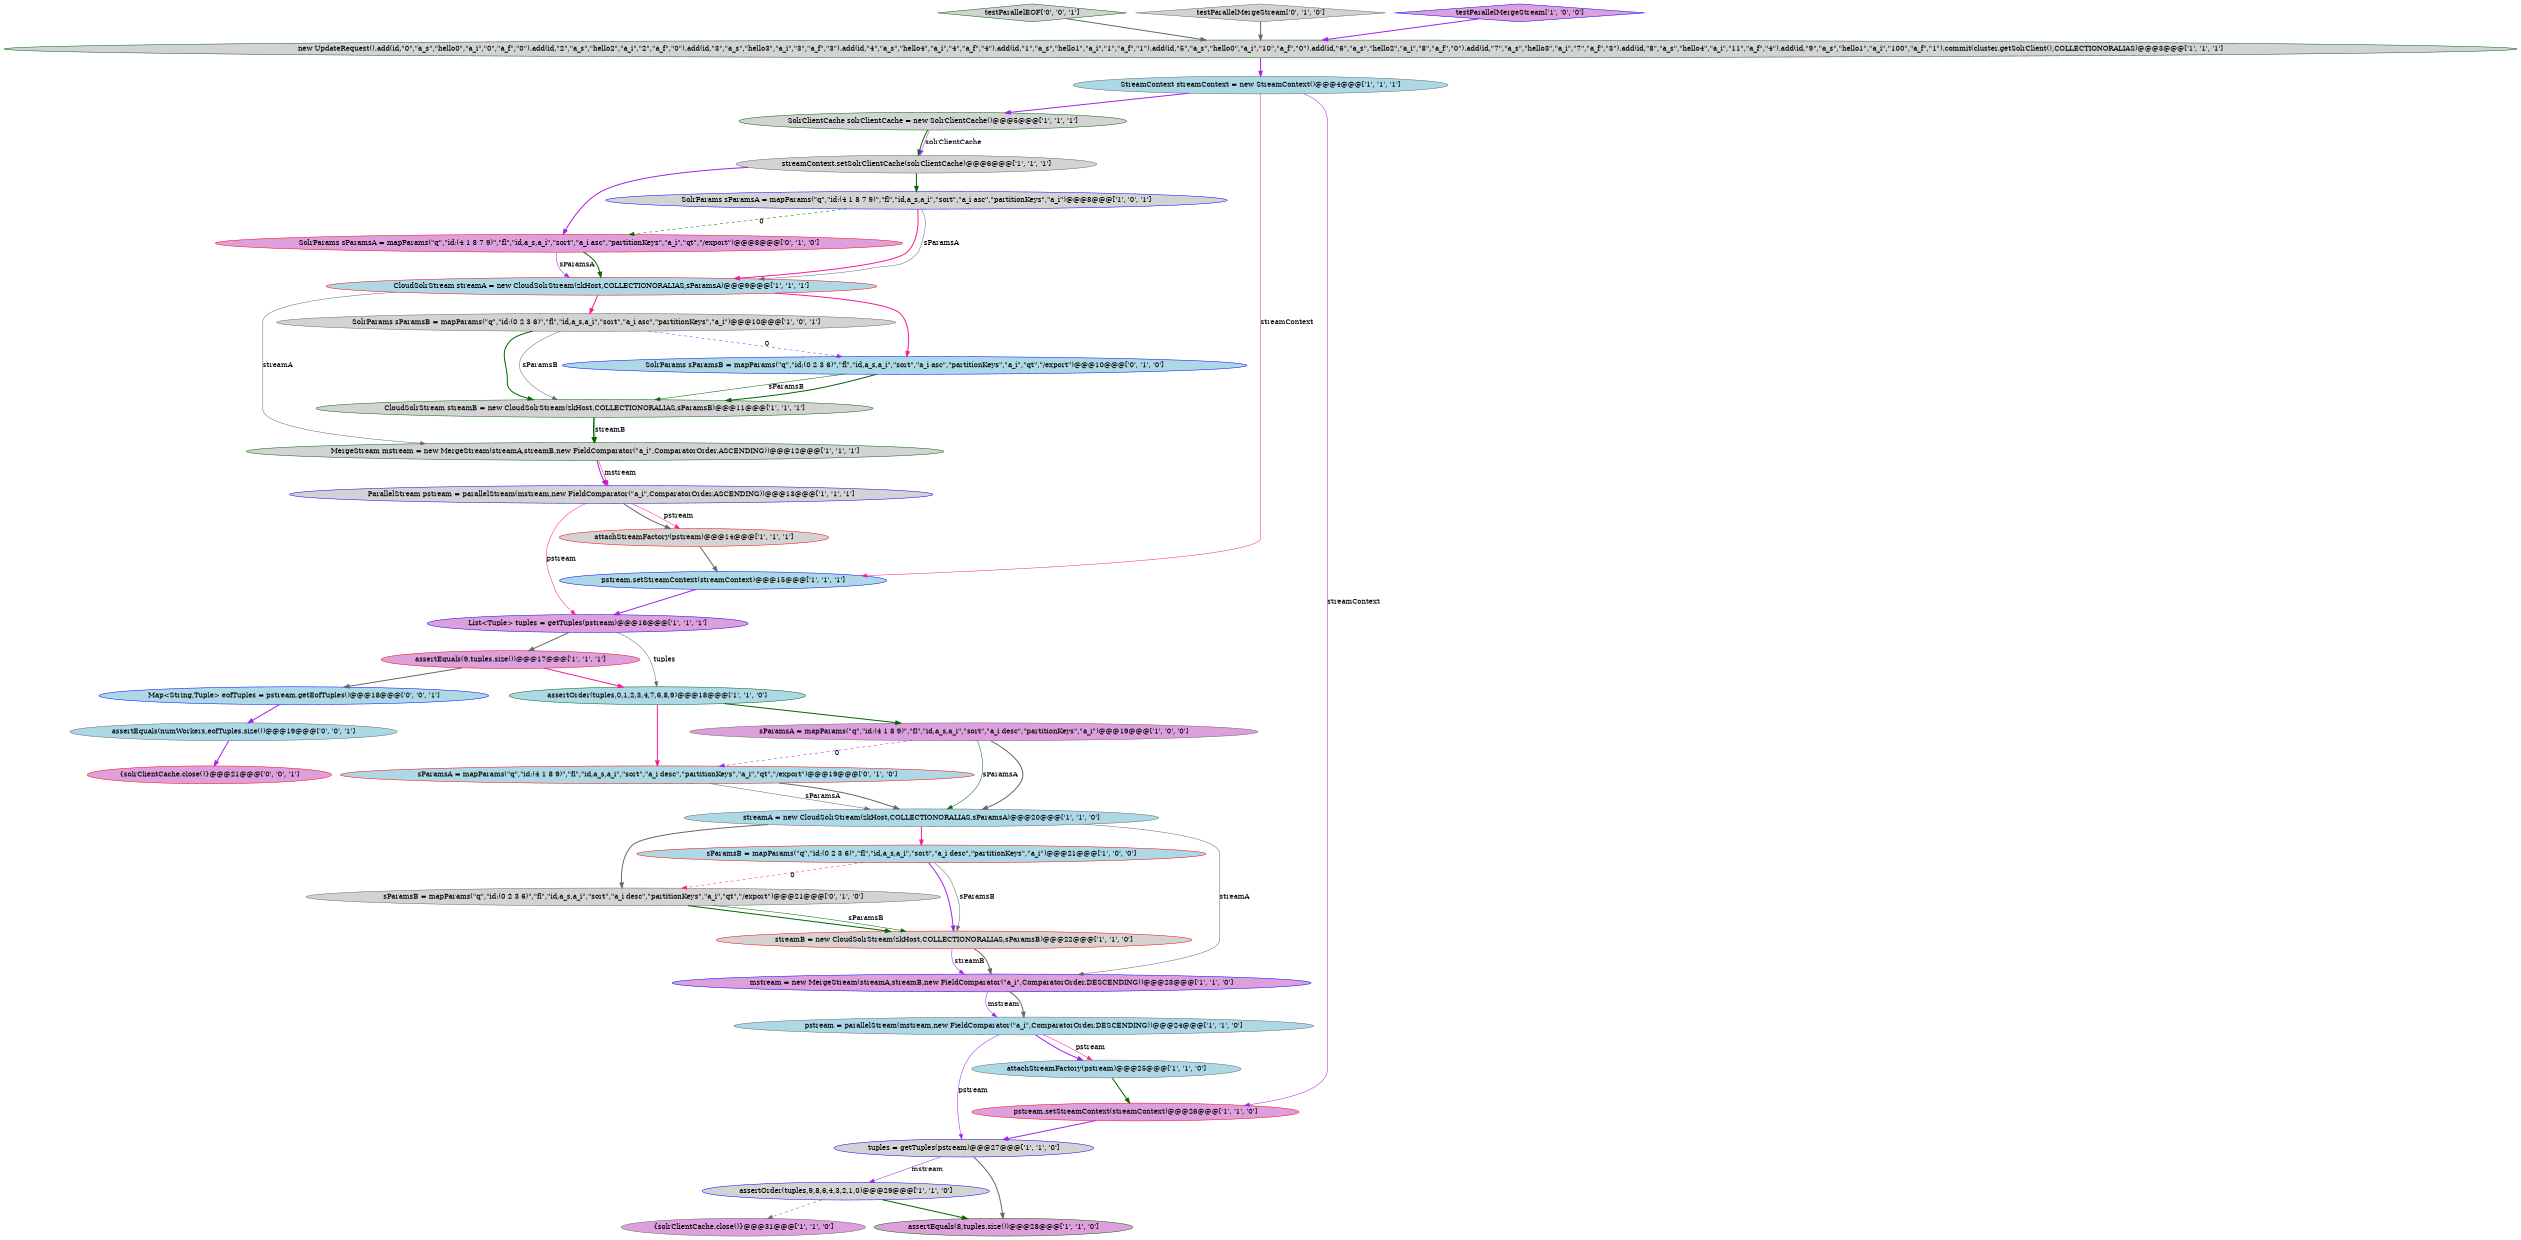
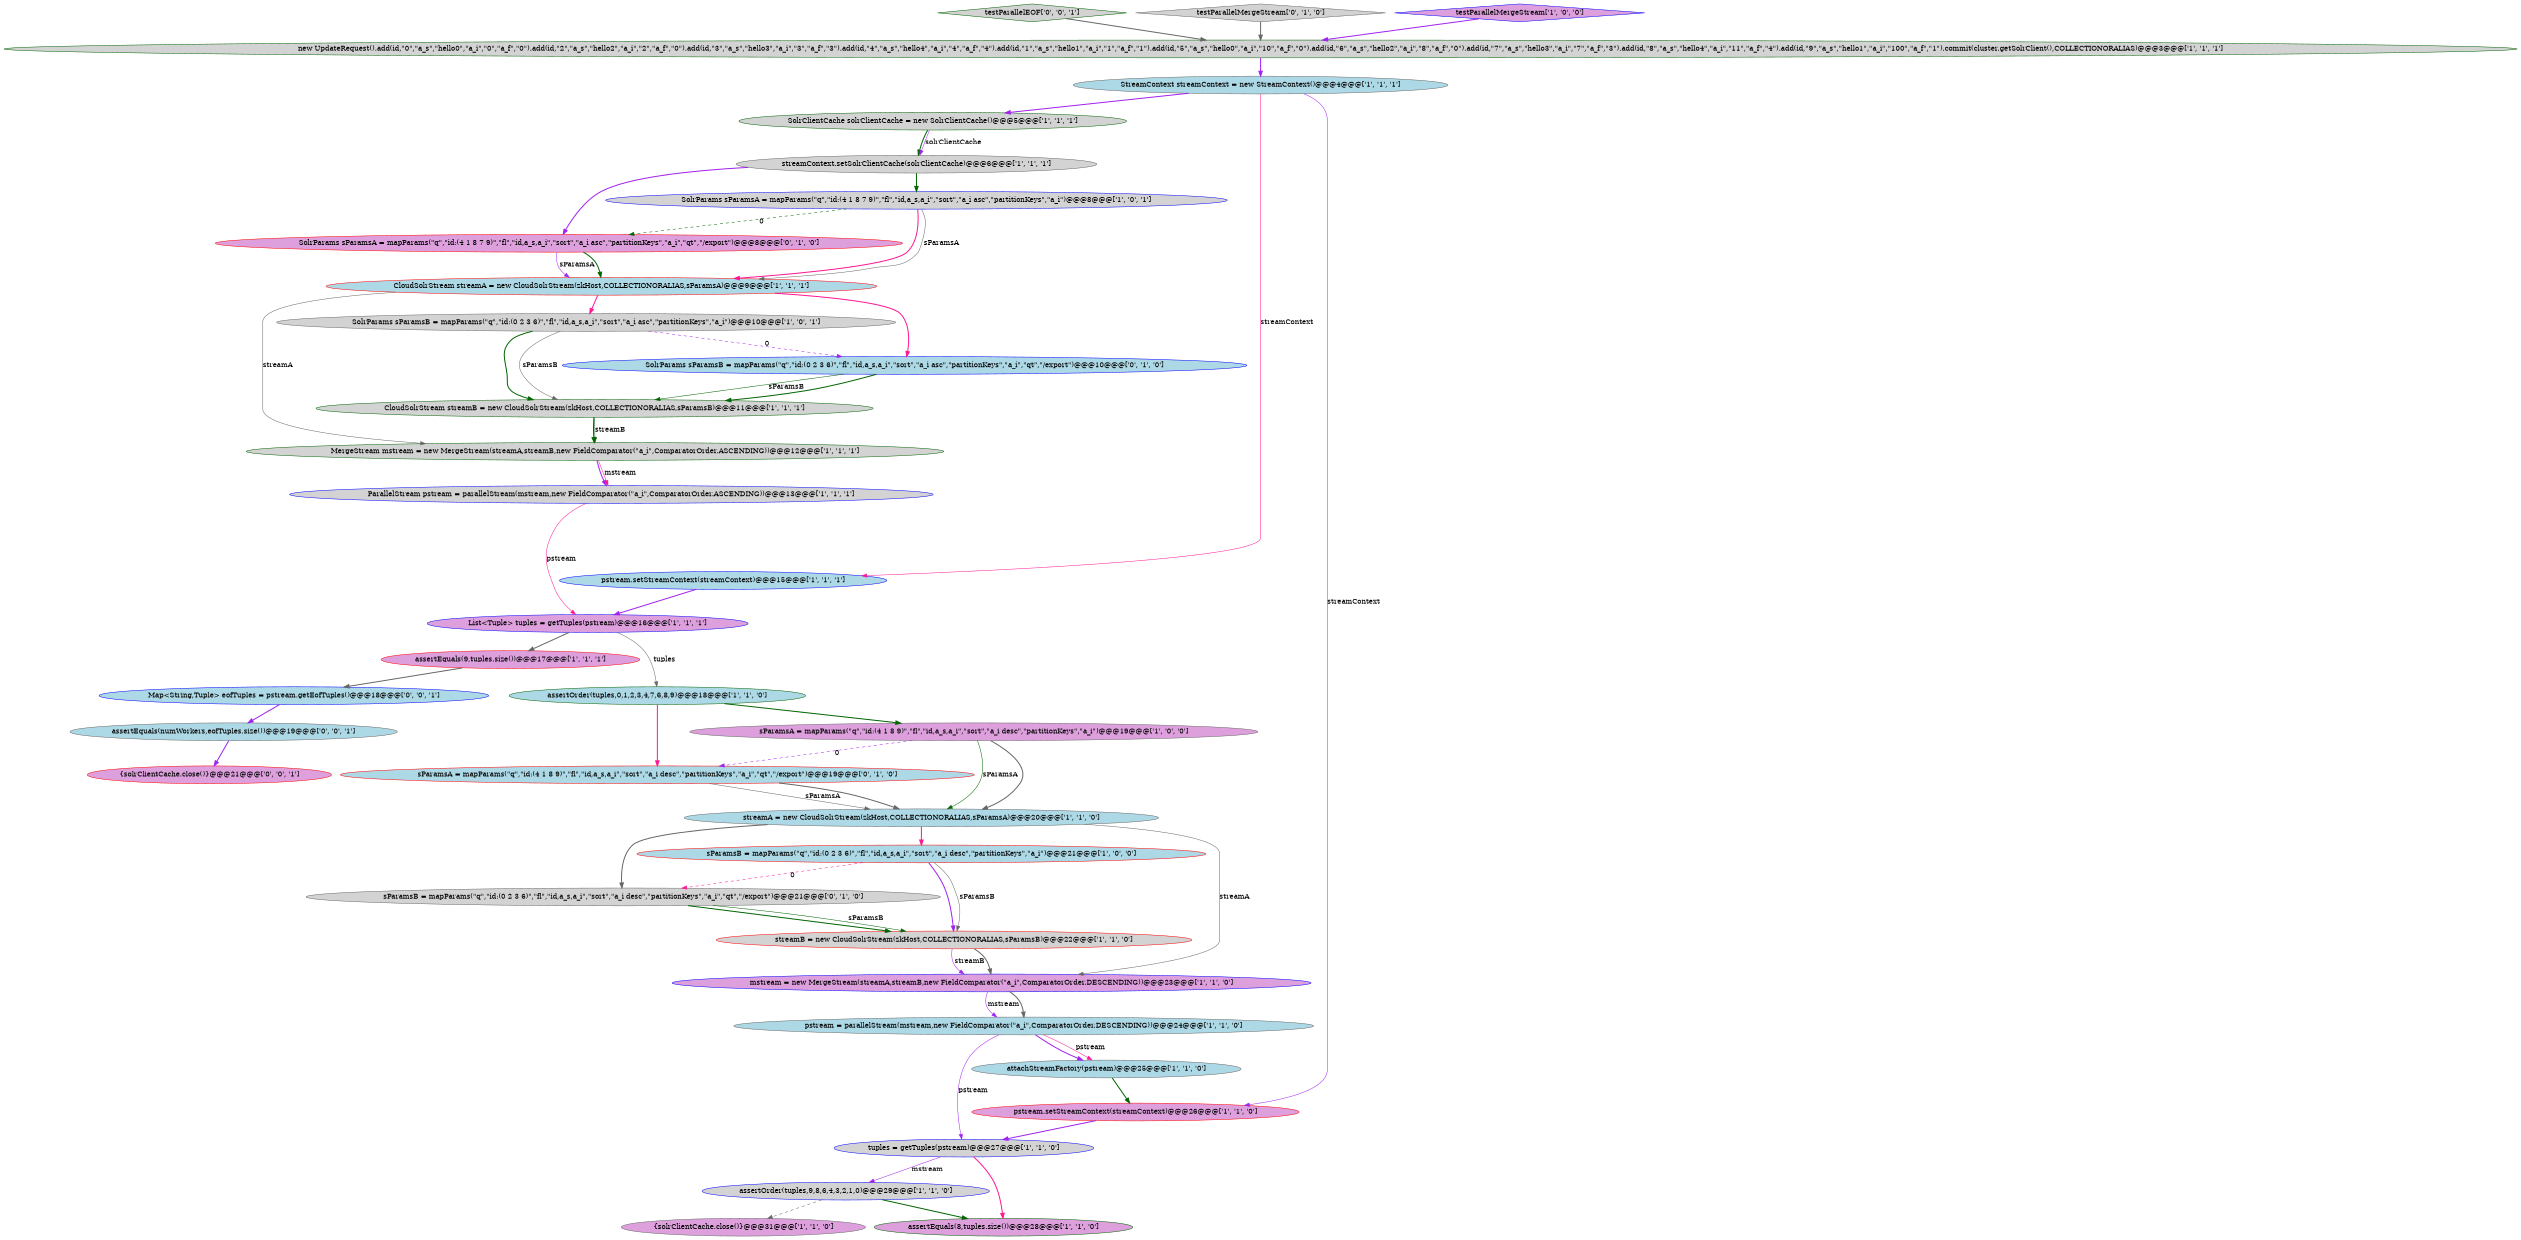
  digraph {
    node [color=gray40 fillcolor=lightgrey shape=ellipse style=filled]
    edge [color=purple style=bold]
    n1 [label="streamContext.setSolrClientCache(solrClientCache)@@@6@@@['1', '1', '1']"]
    n2 [color=red fillcolor=plum label="SolrParams sParamsA = mapParams(\"q\",\"id:(4 1 8 7 9)\",\"fl\",\"id,a_s,a_i\",\"sort\",\"a_i asc\",\"partitionKeys\",\"a_i\",\"qt\",\"/export\")@@@8@@@['0', '1', '0']"]
    n3 [color=blue label="SolrParams sParamsA = mapParams(\"q\",\"id:(4 1 8 7 9)\",\"fl\",\"id,a_s,a_i\",\"sort\",\"a_i asc\",\"partitionKeys\",\"a_i\")@@@8@@@['1', '0', '1']"]
    n4 [color=red fillcolor=lightblue label="CloudSolrStream streamA = new CloudSolrStream(zkHost,COLLECTIONORALIAS,sParamsA)@@@9@@@['1', '1', '1']"]
    n5 [color=red fillcolor=plum label="assertEquals(9,tuples.size())@@@17@@@['1', '1', '1']"]
    n6 [color=blue fillcolor=lightblue label="Map<String,Tuple> eofTuples = pstream.getEofTuples()@@@18@@@['0', '0', '1']"]
    n7 [color=darkgreen fillcolor=lightblue label="assertOrder(tuples,0,1,2,3,4,7,6,8,9)@@@18@@@['1', '1', '0']"]
    n8 [fillcolor=lightblue label="assertEquals(numWorkers,eofTuples.size())@@@19@@@['0', '0', '1']"]
    n9 [color=red fillcolor=lightblue label="sParamsA = mapParams(\"q\",\"id:(4 1 8 9)\",\"fl\",\"id,a_s,a_i\",\"sort\",\"a_i desc\",\"partitionKeys\",\"a_i\",\"qt\",\"/export\")@@@19@@@['0', '1', '0']"]
    n10 [fillcolor=plum label="sParamsA = mapParams(\"q\",\"id:(4 1 8 9)\",\"fl\",\"id,a_s,a_i\",\"sort\",\"a_i desc\",\"partitionKeys\",\"a_i\")@@@19@@@['1', '0', '0']"]
    n11 [color=blue label="ParallelStream pstream = parallelStream(mstream,new FieldComparator(\"a_i\",ComparatorOrder.ASCENDING))@@@13@@@['1', '1', '1']"]
    n12 [color=blue fillcolor=plum label="List<Tuple> tuples = getTuples(pstream)@@@16@@@['1', '1', '1']"]
-   n13 [color=red label="attachStreamFactory(pstream)@@@14@@@['1', '1', '1']"]
    n14 [color=blue fillcolor=lightblue label="pstream.setStreamContext(streamContext)@@@15@@@['1', '1', '1']"]
    n15 [fillcolor=plum label="{solrClientCache.close()}@@@31@@@['1', '1', '0']"]
    n16 [color=blue label="tuples = getTuples(pstream)@@@27@@@['1', '1', '0']"]
    n17 [color=blue label="assertOrder(tuples,9,8,6,4,3,2,1,0)@@@29@@@['1', '1', '0']"]
    n18 [color=darkgreen fillcolor=plum label="assertEquals(8,tuples.size())@@@28@@@['1', '1', '0']"]
    n19 [fillcolor=lightblue label="pstream = parallelStream(mstream,new FieldComparator(\"a_i\",ComparatorOrder.DESCENDING))@@@24@@@['1', '1', '0']"]
    n20 [fillcolor=lightblue label="attachStreamFactory(pstream)@@@25@@@['1', '1', '0']"]
    n21 [color=red fillcolor=plum label="pstream.setStreamContext(streamContext)@@@26@@@['1', '1', '0']"]
    n22 [color=darkgreen label="testParallelEOF['0', '0', '1']" shape=diamond]
    n23 [color=darkgreen label="new UpdateRequest().add(id,\"0\",\"a_s\",\"hello0\",\"a_i\",\"0\",\"a_f\",\"0\").add(id,\"2\",\"a_s\",\"hello2\",\"a_i\",\"2\",\"a_f\",\"0\").add(id,\"3\",\"a_s\",\"hello3\",\"a_i\",\"3\",\"a_f\",\"3\").add(id,\"4\",\"a_s\",\"hello4\",\"a_i\",\"4\",\"a_f\",\"4\").add(id,\"1\",\"a_s\",\"hello1\",\"a_i\",\"1\",\"a_f\",\"1\").add(id,\"5\",\"a_s\",\"hello0\",\"a_i\",\"10\",\"a_f\",\"0\").add(id,\"6\",\"a_s\",\"hello2\",\"a_i\",\"8\",\"a_f\",\"0\").add(id,\"7\",\"a_s\",\"hello3\",\"a_i\",\"7\",\"a_f\",\"3\").add(id,\"8\",\"a_s\",\"hello4\",\"a_i\",\"11\",\"a_f\",\"4\").add(id,\"9\",\"a_s\",\"hello1\",\"a_i\",\"100\",\"a_f\",\"1\").commit(cluster.getSolrClient(),COLLECTIONORALIAS)@@@3@@@['1', '1', '1']"]
    n24 [fillcolor=lightblue label="StreamContext streamContext = new StreamContext()@@@4@@@['1', '1', '1']"]
    n25 [color=red fillcolor=plum label="{solrClientCache.close()}@@@21@@@['0', '0', '1']"]
    n26 [color=darkgreen label="SolrClientCache solrClientCache = new SolrClientCache()@@@5@@@['1', '1', '1']"]
    n27 [label="testParallelMergeStream['0', '1', '0']" shape=diamond]
    n28 [color=red label="streamB = new CloudSolrStream(zkHost,COLLECTIONORALIAS,sParamsB)@@@22@@@['1', '1', '0']"]
    n29 [color=blue fillcolor=plum label="mstream = new MergeStream(streamA,streamB,new FieldComparator(\"a_i\",ComparatorOrder.DESCENDING))@@@23@@@['1', '1', '0']"]
    n30 [color=blue fillcolor=plum label="testParallelMergeStream['1', '0', '0']" shape=diamond]
    n31 [fillcolor=lightblue label="streamA = new CloudSolrStream(zkHost,COLLECTIONORALIAS,sParamsA)@@@20@@@['1', '1', '0']"]
    n32 [label="sParamsB = mapParams(\"q\",\"id:(0 2 3 6)\",\"fl\",\"id,a_s,a_i\",\"sort\",\"a_i desc\",\"partitionKeys\",\"a_i\",\"qt\",\"/export\")@@@21@@@['0', '1', '0']"]
    n33 [color=red fillcolor=lightblue label="sParamsB = mapParams(\"q\",\"id:(0 2 3 6)\",\"fl\",\"id,a_s,a_i\",\"sort\",\"a_i desc\",\"partitionKeys\",\"a_i\")@@@21@@@['1', '0', '0']"]
    n34 [label="SolrParams sParamsB = mapParams(\"q\",\"id:(0 2 3 6)\",\"fl\",\"id,a_s,a_i\",\"sort\",\"a_i asc\",\"partitionKeys\",\"a_i\")@@@10@@@['1', '0', '1']"]
    n35 [color=darkgreen label="CloudSolrStream streamB = new CloudSolrStream(zkHost,COLLECTIONORALIAS,sParamsB)@@@11@@@['1', '1', '1']"]
    n36 [color=blue fillcolor=lightblue label="SolrParams sParamsB = mapParams(\"q\",\"id:(0 2 3 6)\",\"fl\",\"id,a_s,a_i\",\"sort\",\"a_i asc\",\"partitionKeys\",\"a_i\",\"qt\",\"/export\")@@@10@@@['0', '1', '0']"]
    n37 [color=darkgreen label="MergeStream mstream = new MergeStream(streamA,streamB,new FieldComparator(\"a_i\",ComparatorOrder.ASCENDING))@@@12@@@['1', '1', '1']"]
    n1 -> n2
    n1 -> n3 [color=darkgreen]
    n2 -> n4 [label=sParamsA style=solid]
    n2 -> n4 [color=darkgreen]
    n3 -> n2 [color=darkgreen label=0 style=dashed]
    n3 -> n4 [color=deeppink]
    n3 -> n4 [color=gray40 label=sParamsA style=solid]
    n4 -> n34 [color=deeppink]
    n4 -> n36 [color=deeppink]
    n4 -> n37 [color=gray40 label=streamA style=solid]
    n5 -> n6 [color=gray40]
-   n5 -> n7 [color=deeppink]
    n6 -> n8
    n7 -> n9 [color=deeppink]
    n7 -> n10 [color=darkgreen]
    n8 -> n25
    n9 -> n31 [color=gray40 label=sParamsA style=solid]
    n9 -> n31 [color=gray40]
    n10 -> n9 [label=0 style=dashed]
    n10 -> n31 [color=darkgreen label=sParamsA style=solid]
    n10 -> n31 [color=gray40]
    n11 -> n12 [color=deeppink label=pstream style=solid]
-   n11 -> n13 [color=gray40]
-   n11 -> n13 [color=deeppink label=pstream style=solid]
    n12 -> n5 [color=gray40]
    n12 -> n7 [color=gray40 label=tuples style=solid]
-   n13 -> n14 [color=gray40]
    n14 -> n12
    n16 -> n17 [label=mstream style=solid]
-   n16 -> n18 [color=gray40]
+   n16 -> n18 [color=deeppink]
    n17 -> n15 [color=gray40 style=dashed]
    n17 -> n18 [color=darkgreen]
    n19 -> n16 [label=pstream style=solid]
    n19 -> n20
    n19 -> n20 [color=deeppink label=pstream style=solid]
    n20 -> n21 [color=darkgreen]
    n21 -> n16
    n22 -> n23 [color=gray40]
    n23 -> n24
    n24 -> n14 [color=deeppink label=streamContext style=solid]
    n24 -> n21 [label=streamContext style=solid]
    n24 -> n26
    n26 -> n1 [color=darkgreen]
    n26 -> n1 [label=solrClientCache style=solid]
    n27 -> n23 [color=gray40]
    n28 -> n29 [label=streamB style=solid]
    n28 -> n29 [color=gray40]
    n29 -> n19 [label=mstream style=solid]
    n29 -> n19 [color=gray40]
    n30 -> n23
    n31 -> n29 [color=gray40 label=streamA style=solid]
    n31 -> n32 [color=gray40]
    n31 -> n33 [color=deeppink]
    n32 -> n28 [color=darkgreen]
    n32 -> n28 [color=darkgreen label=sParamsB style=solid]
    n33 -> n28
    n33 -> n28 [color=gray40 label=sParamsB style=solid]
    n33 -> n32 [color=deeppink label=0 style=dashed]
    n34 -> n35 [color=darkgreen]
    n34 -> n35 [color=gray40 label=sParamsB style=solid]
    n34 -> n36 [label=0 style=dashed]
    n35 -> n37 [color=darkgreen]
    n35 -> n37 [color=darkgreen label=streamB style=solid]
    n36 -> n35 [color=darkgreen label=sParamsB style=solid]
    n36 -> n35 [color=darkgreen]
    n37 -> n11
    n37 -> n11 [color=deeppink label=mstream style=solid]
  }
